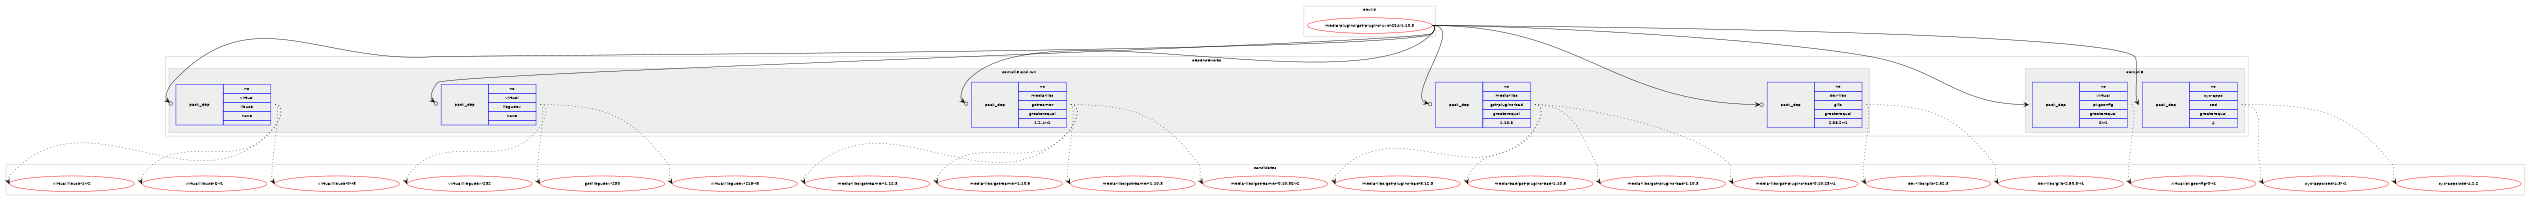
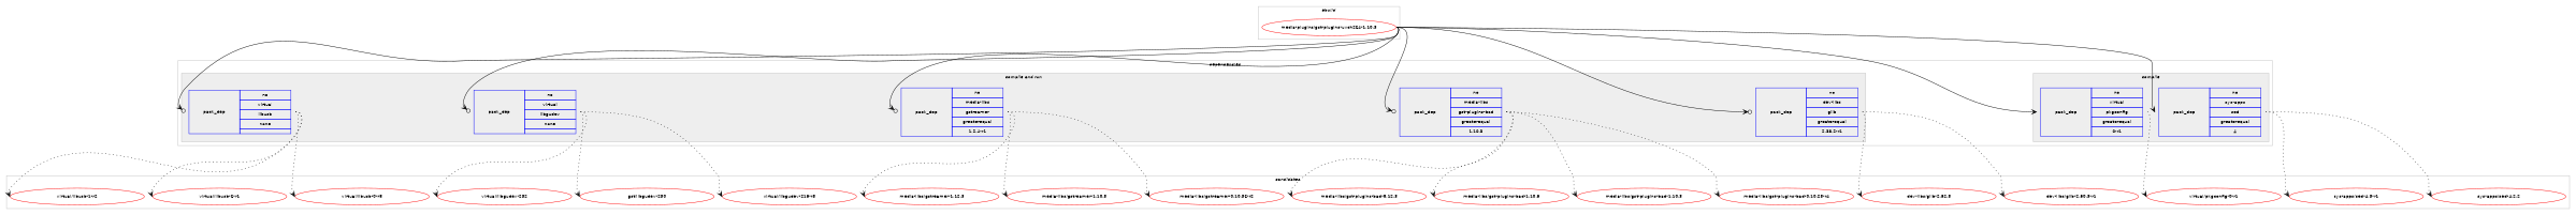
  digraph {
    compound=true
    concentrate=true
    fontname=Helvetica
    fontsize=10
    newrank=true
    rankdir=TB
    ranksep=1.5
    node [color=red fontname=Helvetica fontsize=10]
    edge [arrowhead=vee headport=w style=dotted tailport=e weight=100]
    n1 [label="media-plugins/gst-plugins-uvch264-1.10.3" width=4]
    n2 [color=blue label=<<TABLE BORDER="0" CELLBORDER="1" CELLSPACING="0" CELLPADDING="4" WIDTH="220"><TR><TD ROWSPAN="6" CELLPADDING="30">pack_dep</TD></TR><TR><TD WIDTH="110">no</TD></TR><TR><TD>sys-apps</TD></TR><TR><TD>sed</TD></TR><TR><TD>greaterequal</TD></TR><TR><TD>4</TD></TR></TABLE>> shape=none]
    n3 [color=blue label=<<TABLE BORDER="0" CELLBORDER="1" CELLSPACING="0" CELLPADDING="4" WIDTH="220"><TR><TD ROWSPAN="6" CELLPADDING="30">pack_dep</TD></TR><TR><TD WIDTH="110">no</TD></TR><TR><TD>virtual</TD></TR><TR><TD>pkgconfig</TD></TR><TR><TD>greaterequal</TD></TR><TR><TD>0-r1</TD></TR></TABLE>> shape=none]
    n4 [color=blue label=<<TABLE BORDER="0" CELLBORDER="1" CELLSPACING="0" CELLPADDING="4" WIDTH="220"><TR><TD ROWSPAN="6" CELLPADDING="30">pack_dep</TD></TR><TR><TD WIDTH="110">no</TD></TR><TR><TD>dev-libs</TD></TR><TR><TD>glib</TD></TR><TR><TD>greaterequal</TD></TR><TR><TD>2.38.2-r1</TD></TR></TABLE>> shape=none]
    n5 [color=blue label=<<TABLE BORDER="0" CELLBORDER="1" CELLSPACING="0" CELLPADDING="4" WIDTH="220"><TR><TD ROWSPAN="6" CELLPADDING="30">pack_dep</TD></TR><TR><TD WIDTH="110">no</TD></TR><TR><TD>media-libs</TD></TR><TR><TD>gst-plugins-bad</TD></TR><TR><TD>greaterequal</TD></TR><TR><TD>1.10.3</TD></TR></TABLE>> shape=none]
    n6 [color=blue label=<<TABLE BORDER="0" CELLBORDER="1" CELLSPACING="0" CELLPADDING="4" WIDTH="220"><TR><TD ROWSPAN="6" CELLPADDING="30">pack_dep</TD></TR><TR><TD WIDTH="110">no</TD></TR><TR><TD>media-libs</TD></TR><TR><TD>gstreamer</TD></TR><TR><TD>greaterequal</TD></TR><TR><TD>1.2.4-r1</TD></TR></TABLE>> shape=none]
    n7 [color=blue label=<<TABLE BORDER="0" CELLBORDER="1" CELLSPACING="0" CELLPADDING="4" WIDTH="220"><TR><TD ROWSPAN="6" CELLPADDING="30">pack_dep</TD></TR><TR><TD WIDTH="110">no</TD></TR><TR><TD>virtual</TD></TR><TR><TD>libgudev</TD></TR><TR><TD>none</TD></TR><TR><TD></TD></TR></TABLE>> shape=none]
    n8 [color=blue label=<<TABLE BORDER="0" CELLBORDER="1" CELLSPACING="0" CELLPADDING="4" WIDTH="220"><TR><TD ROWSPAN="6" CELLPADDING="30">pack_dep</TD></TR><TR><TD WIDTH="110">no</TD></TR><TR><TD>virtual</TD></TR><TR><TD>libusb</TD></TR><TR><TD>none</TD></TR><TR><TD></TD></TR></TABLE>> shape=none]
    n9 [label="sys-apps/sed-4.2.2" width=4]
    n10 [label="sys-apps/sed-4.3-r1" width=4]
    n11 [label="virtual/pkgconfig-0-r1" width=4]
    n12 [label="dev-libs/glib-2.50.3-r1" width=4]
    n13 [label="dev-libs/glib-2.52.3" width=4]
    n14 [label="media-libs/gst-plugins-bad-0.10.23-r4" width=4]
    n15 [label="media-libs/gst-plugins-bad-1.10.3" width=4]
-   n16 [label="media-bad/gst-plugins-bad-1.10.5" width=4]
+   n16 [label="media-libs/gst-plugins-bad-1.10.5" width=4]
    n17 [label="media-libs/gst-plugins-bad-8.12.3" width=4]
    n18 [label="media-libs/gstreamer-0.10.36-r2" width=4]
    n19 [label="media-libs/gstreamer-1.10.3" width=4]
-   n20 [label="media-libs/gstreamer-1.10.5" width=4]
    n21 [label="media-libs/gstreamer-1.12.3" width=4]
    n22 [label="virtual/libgudev-215-r3" width=4]
    n23 [label="gst/libgudev-230" width=4]
    n24 [label="virtual/libgudev-232" width=4]
    n25 [label="virtual/libusb-0-r8" width=4]
    n26 [label="virtual/libusb-6-r1" width=4]
    n27 [label="virtual/libusb-1-r2" width=4]
    subgraph cluster_1 {
      color=gray
      label=<<i>ebuild</i>>
      rank=same
      n1
    }
    subgraph cluster_2 {
      color=gray
      label=<<i>dependencies</i>>
      subgraph cluster_3 {
        color=gray
        fillcolor="#eeeeee"
        label=<<i>compile</i>>
        style=filled
        subgraph sub_4 {
          color=gray
          fillcolor="#eeeeee"
          label=<<i>compile</i>>
          style=filled
          n2
        }
        subgraph sub_5 {
          color=gray
          fillcolor="#eeeeee"
          label=<<i>compile</i>>
          style=filled
          n3
        }
      }
      subgraph cluster_6 {
        color=gray
        fillcolor="#eeeeee"
        label=<<i>compile and run</i>>
        style=filled
        subgraph sub_7 {
          color=gray
          fillcolor="#eeeeee"
          label=<<i>compile and run</i>>
          style=filled
          n4
        }
        subgraph sub_8 {
          color=gray
          fillcolor="#eeeeee"
          label=<<i>compile and run</i>>
          style=filled
          n5
        }
        subgraph sub_9 {
          color=gray
          fillcolor="#eeeeee"
          label=<<i>compile and run</i>>
          style=filled
          n6
        }
        subgraph sub_10 {
          color=gray
          fillcolor="#eeeeee"
          label=<<i>compile and run</i>>
          style=filled
          n7
        }
        subgraph sub_11 {
          color=gray
          fillcolor="#eeeeee"
          label=<<i>compile and run</i>>
          style=filled
          n8
        }
      }
      subgraph cluster_12 {
        color=gray
        fillcolor="#eeeeee"
        label=<<i>run</i>>
        style=filled
      }
    }
    subgraph cluster_13 {
      color=gray
      label=<<i>candidates</i>>
      rank=same
      subgraph sub_14 {
        color=black
        label=<<i>candidates</i>>
        nodesep=1
        rank=same
        n9
        n10
      }
      subgraph sub_15 {
        color=black
        label=<<i>candidates</i>>
        nodesep=1
        rank=same
        n11
      }
      subgraph sub_16 {
        color=black
        label=<<i>candidates</i>>
        nodesep=1
        rank=same
        n12
        n13
      }
      subgraph sub_17 {
        color=black
        label=<<i>candidates</i>>
        nodesep=1
        rank=same
        n14
        n15
        n16
        n17
      }
      subgraph sub_18 {
        color=black
        label=<<i>candidates</i>>
        nodesep=1
        rank=same
        n18
        n19
-       n20
        n21
      }
      subgraph sub_19 {
        color=black
        label=<<i>candidates</i>>
        nodesep=1
        rank=same
        n22
        n23
        n24
      }
      subgraph sub_20 {
        color=black
        label=<<i>candidates</i>>
        nodesep=1
        rank=same
        n25
        n26
        n27
      }
    }
    n1 -> n2 [style=solid weight=20]
    n1 -> n3 [style=solid weight=20]
    n1 -> n4 [arrowhead=odotvee style=solid weight=20]
    n1 -> n5 [arrowhead=odotvee style=solid weight=20]
    n1 -> n6 [arrowhead=odotvee style=solid weight=20]
    n1 -> n7 [arrowhead=odotvee style=solid weight=20]
    n1 -> n8 [arrowhead=odotvee style=solid weight=20]
    n2 -> n9
    n2 -> n10
    n3 -> n11
    n4 -> n12
    n4 -> n13
    n5 -> n14
    n5 -> n15
    n5 -> n16
    n5 -> n17
    n6 -> n18
    n6 -> n19
-   n6 -> n20
    n6 -> n21
    n7 -> n22
    n7 -> n23
    n7 -> n24
    n8 -> n25
    n8 -> n26
    n8 -> n27
  }
